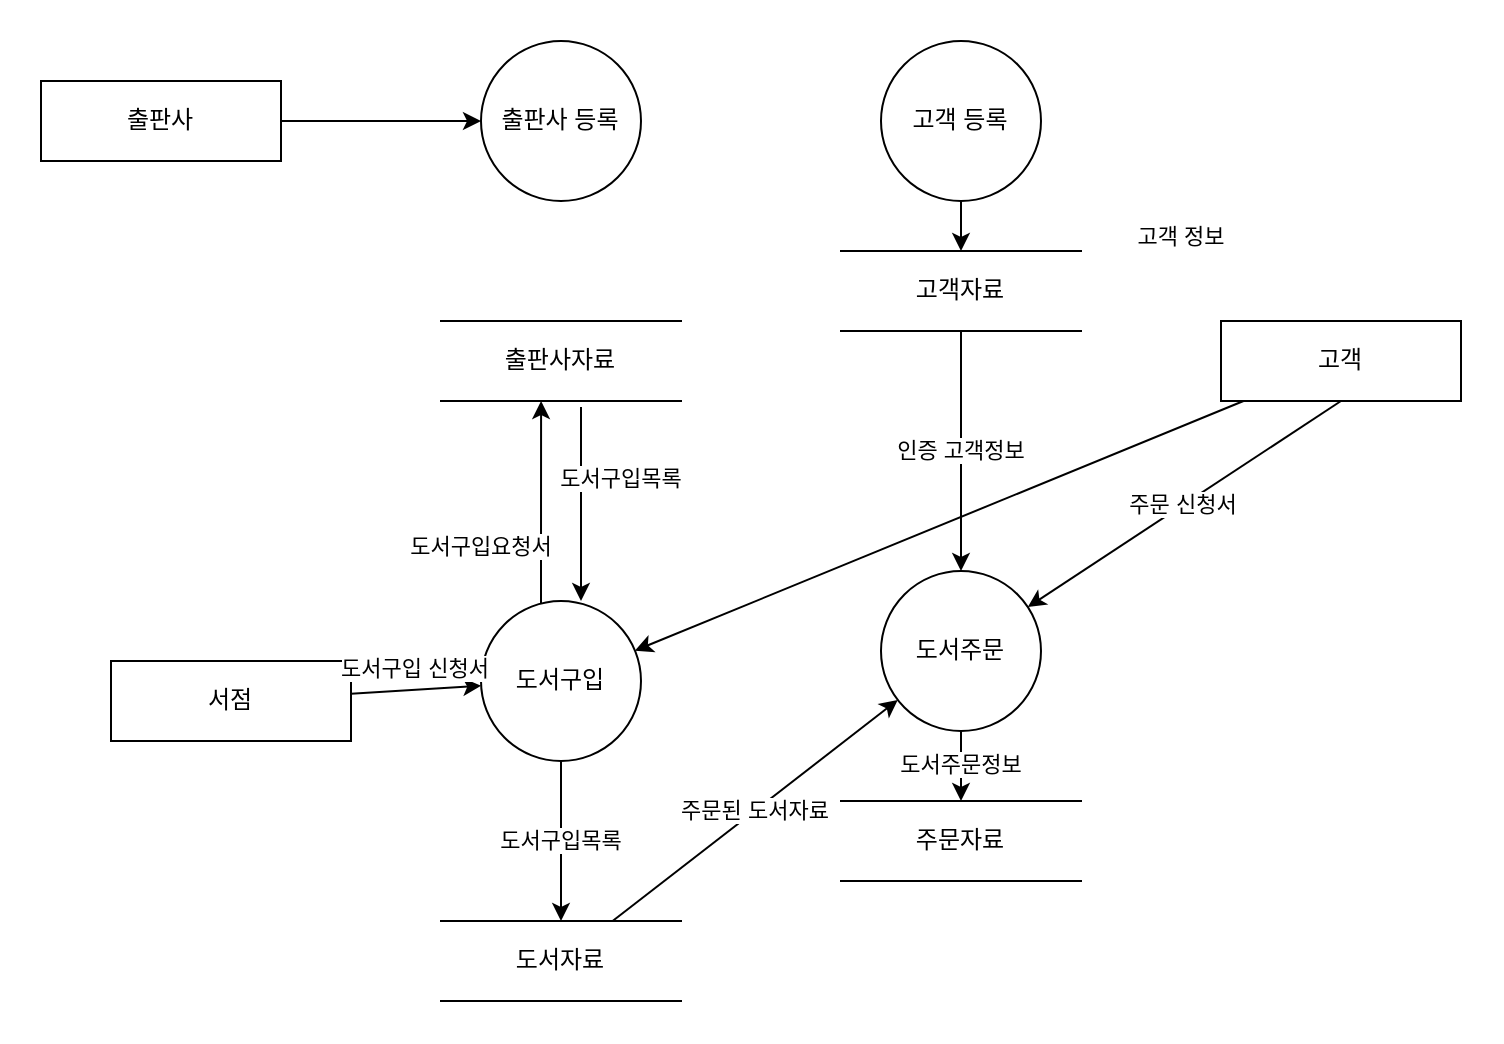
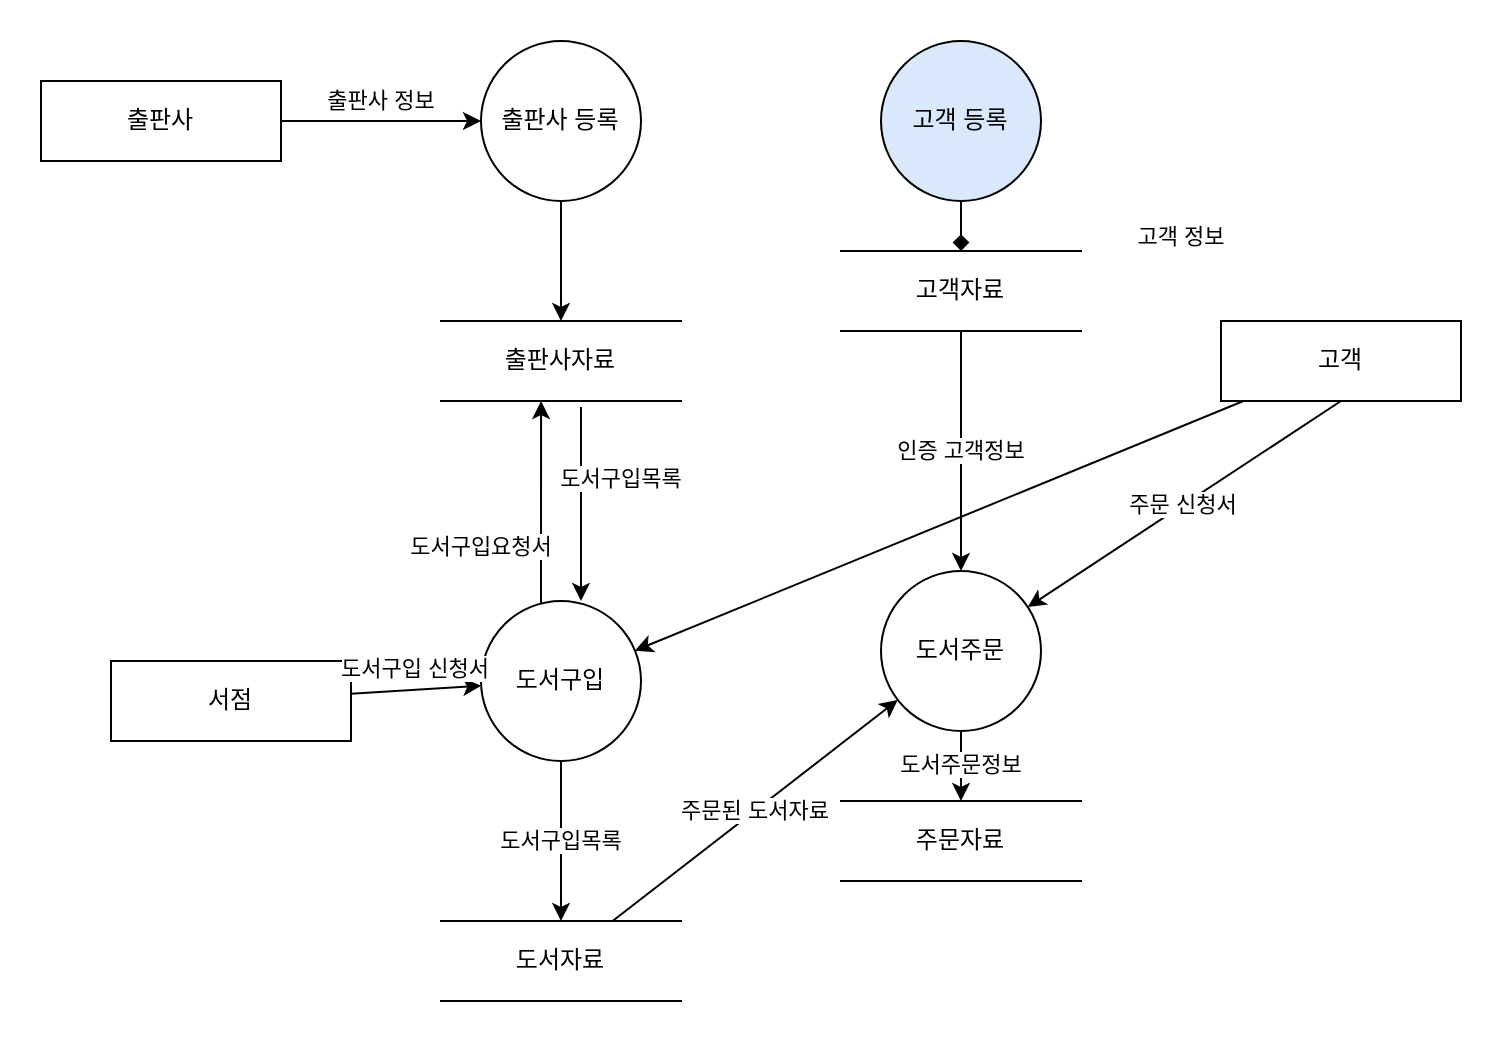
  <mxCell id="0" />
  <mxCell id="1" parent="0" />
  <mxCell id="2" value="도서구입목록" style="edgeStyle=orthogonalEdgeStyle;rounded=0;orthogonalLoop=1;jettySize=auto;html=1;" parent="1" source="4" target="8" edge="1"><mxGeometry relative="1" as="geometry" /></mxCell>
  <mxCell id="3" value="도서구입요청서" style="edgeStyle=orthogonalEdgeStyle;rounded=0;orthogonalLoop=1;jettySize=auto;html=1;entryX=0.417;entryY=1;entryDx=0;entryDy=0;entryPerimeter=0;exitX=0.375;exitY=0.125;exitDx=0;exitDy=0;exitPerimeter=0;" parent="1" source="4" target="11" edge="1"><mxGeometry x="-0.333" y="30" relative="1" as="geometry"><Array as="points"><mxPoint x="270" y="280" /><mxPoint x="270" y="280" /></Array><mxPoint as="offset" /></mxGeometry></mxCell>
  <mxCell id="4" value="도서구입" style="ellipse;whiteSpace=wrap;html=1;aspect=fixed;" parent="1" vertex="1"><mxGeometry x="240" y="300" width="80" height="80" as="geometry" /></mxCell>
  <mxCell id="5" value="도서주문정보" style="edgeStyle=orthogonalEdgeStyle;rounded=0;orthogonalLoop=1;jettySize=auto;html=1;entryX=0.5;entryY=0;entryDx=0;entryDy=0;" parent="1" source="6" target="9" edge="1"><mxGeometry relative="1" as="geometry" /></mxCell>
  <mxCell id="6" value="도서주문" style="ellipse;whiteSpace=wrap;html=1;aspect=fixed;" parent="1" vertex="1"><mxGeometry x="440" y="285" width="80" height="80" as="geometry" /></mxCell>
  <mxCell id="7" value="서점" style="rounded=0;whiteSpace=wrap;html=1;" parent="1" vertex="1"><mxGeometry x="55" y="330" width="120" height="40" as="geometry" /></mxCell>
  <mxCell id="8" value="도서자료" style="shape=partialRectangle;whiteSpace=wrap;html=1;left=0;right=0;fillColor=none;" parent="1" vertex="1"><mxGeometry x="220" y="460" width="120" height="40" as="geometry" /></mxCell>
  <mxCell id="9" value="주문자료" style="shape=partialRectangle;whiteSpace=wrap;html=1;left=0;right=0;fillColor=none;" parent="1" vertex="1"><mxGeometry x="420" y="400" width="120" height="40" as="geometry" /></mxCell>
  <mxCell id="10" value="도서구입목록" style="edgeStyle=orthogonalEdgeStyle;rounded=0;orthogonalLoop=1;jettySize=auto;html=1;entryX=0.5;entryY=0;entryDx=0;entryDy=0;" parent="1" edge="1"><mxGeometry x="-0.25" y="20" relative="1" as="geometry"><mxPoint x="290" y="203" as="sourcePoint" /><mxPoint x="290" y="300" as="targetPoint" /><mxPoint as="offset" /></mxGeometry></mxCell>
  <mxCell id="11" value="출판사자료" style="shape=partialRectangle;whiteSpace=wrap;html=1;left=0;right=0;fillColor=none;" parent="1" vertex="1"><mxGeometry x="220" y="160" width="120" height="40" as="geometry" /></mxCell>
  <mxCell id="12" value="인증 고객정보" style="edgeStyle=orthogonalEdgeStyle;rounded=0;orthogonalLoop=1;jettySize=auto;html=1;" parent="1" source="13" target="6" edge="1"><mxGeometry relative="1" as="geometry"><mxPoint as="offset" /></mxGeometry></mxCell>
  <mxCell id="13" value="고객자료" style="shape=partialRectangle;whiteSpace=wrap;html=1;left=0;right=0;fillColor=none;" parent="1" vertex="1"><mxGeometry x="420" y="125" width="120" height="40" as="geometry" /></mxCell>
+ <mxCell id="14" value="출판사 정보" style="edgeStyle=orthogonalEdgeStyle;rounded=0;orthogonalLoop=1;jettySize=auto;html=1;" parent="1" source="15" target="11" edge="1"><mxGeometry x="-1" y="-103" relative="1" as="geometry"><mxPoint x="13" y="-50" as="offset" /></mxGeometry></mxCell>
  <mxCell id="15" value="출판사 등록" style="ellipse;whiteSpace=wrap;html=1;aspect=fixed;" parent="1" vertex="1"><mxGeometry x="240" y="20" width="80" height="80" as="geometry" /></mxCell>
- <mxCell id="16" value="고객 정보" style="edgeStyle=orthogonalEdgeStyle;rounded=0;orthogonalLoop=1;jettySize=auto;html=1;" parent="1" source="17" target="13" edge="1"><mxGeometry x="-0.333" y="110" relative="1" as="geometry"><mxPoint as="offset" /></mxGeometry></mxCell>
- <mxCell id="17" value="고객 등록" style="ellipse;whiteSpace=wrap;html=1;aspect=fixed;" parent="1" vertex="1"><mxGeometry x="440" y="20" width="80" height="80" as="geometry" /></mxCell>
+ <mxCell id="16" value="고객 정보" style="edgeStyle=orthogonalEdgeStyle;rounded=0;orthogonalLoop=1;jettySize=auto;html=1;endArrow=diamond;" parent="1" source="17" target="13" edge="1"><mxGeometry x="-0.333" y="110" relative="1" as="geometry"><mxPoint as="offset" /></mxGeometry></mxCell>
+ <mxCell id="17" value="고객 등록" style="ellipse;whiteSpace=wrap;html=1;aspect=fixed;fillColor=#dae8fc;" parent="1" vertex="1"><mxGeometry x="440" y="20" width="80" height="80" as="geometry" /></mxCell>
  <mxCell id="18" value="도서구입 신청서" style="endArrow=classic;html=1;" parent="1" source="7" target="4" edge="1"><mxGeometry y="10" width="50" height="50" relative="1" as="geometry"><mxPoint x="490" y="290" as="sourcePoint" /><mxPoint x="559.353" y="330.011" as="targetPoint" /><mxPoint as="offset" /></mxGeometry></mxCell>
  <mxCell id="19" value="주문된 도서자료" style="endArrow=classic;html=1;" parent="1" source="8" target="6" edge="1"><mxGeometry width="50" height="50" relative="1" as="geometry"><mxPoint x="490" y="290" as="sourcePoint" /><mxPoint x="559.353" y="330.011" as="targetPoint" /></mxGeometry></mxCell>
  <mxCell id="20" style="edgeStyle=orthogonalEdgeStyle;rounded=0;orthogonalLoop=1;jettySize=auto;html=1;entryX=0;entryY=0.5;entryDx=0;entryDy=0;" edge="1" parent="1" source="21" target="15"><mxGeometry relative="1" as="geometry" /></mxCell>
  <mxCell id="21" value="출판사" style="rounded=0;whiteSpace=wrap;html=1;" vertex="1" parent="1"><mxGeometry x="20" y="40" width="120" height="40" as="geometry" /></mxCell>
  <mxCell id="22" value="고객" style="rounded=0;whiteSpace=wrap;html=1;" vertex="1" parent="1"><mxGeometry x="610" y="160" width="120" height="40" as="geometry" /></mxCell>
  <mxCell id="23" value="" style="endArrow=classic;html=1;" edge="1" parent="1" source="22" target="4"><mxGeometry width="50" height="50" relative="1" as="geometry"><mxPoint x="340" y="280" as="sourcePoint" /><mxPoint x="409.353" y="320.011" as="targetPoint" /></mxGeometry></mxCell>
  <mxCell id="24" value="주문 신청서" style="endArrow=classic;html=1;exitX=0.5;exitY=1;exitDx=0;exitDy=0;" edge="1" parent="1" source="22" target="6"><mxGeometry width="50" height="50" relative="1" as="geometry"><mxPoint x="340" y="280" as="sourcePoint" /><mxPoint x="409.353" y="320.011" as="targetPoint" /></mxGeometry></mxCell>
